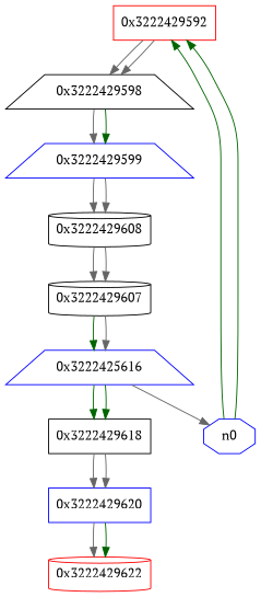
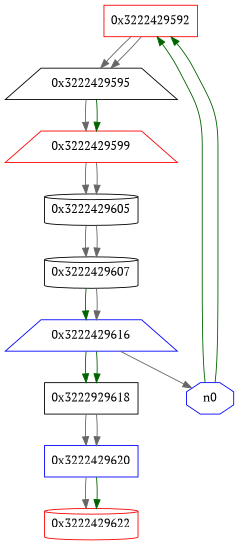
  digraph {
    fontname="PT Serif"
    node [color=black fontname="PT Serif" shape=box]
    edge [color=gray40 fontname="PT Serif"]
    n1 [color=red label="0x3222429592"]
-   n2 [label="0x3222429598" shape=trapezium]
-   n3 [color=blue label="0x3222429599" shape=trapezium]
-   n4 [label="0x3222429608" shape=cylinder]
+   n2 [label="0x3222429595" shape=trapezium]
+   n3 [color=red label="0x3222429599" shape=trapezium]
+   n4 [label="0x3222429605" shape=cylinder]
    n5 [label="0x3222429607" shape=cylinder]
-   n6 [color=blue label="0x3222425616" shape=trapezium]
-   n7 [label="0x3222429618"]
+   n6 [color=blue label="0x3222429616" shape=trapezium]
+   n7 [label="0x3222929618"]
    n0 [color=blue shape=octagon]
    n8 [color=blue label="0x3222429620"]
    n9 [color=red label="0x3222429622" shape=cylinder]
    n1 -> n2
    n1 -> n2
    n2 -> n3
    n2 -> n3 [color=darkgreen]
    n3 -> n4
    n3 -> n4
    n4 -> n5
    n4 -> n5
    n5 -> n6 [color=darkgreen]
    n5 -> n6
    n6 -> n7 [color=darkgreen]
    n6 -> n7 [color=darkgreen]
    n6 -> n0
    n7 -> n8
    n7 -> n8
    n0 -> n1 [color=darkgreen]
    n0 -> n1 [color=darkgreen]
    n8 -> n9
    n8 -> n9 [color=darkgreen]
  }
